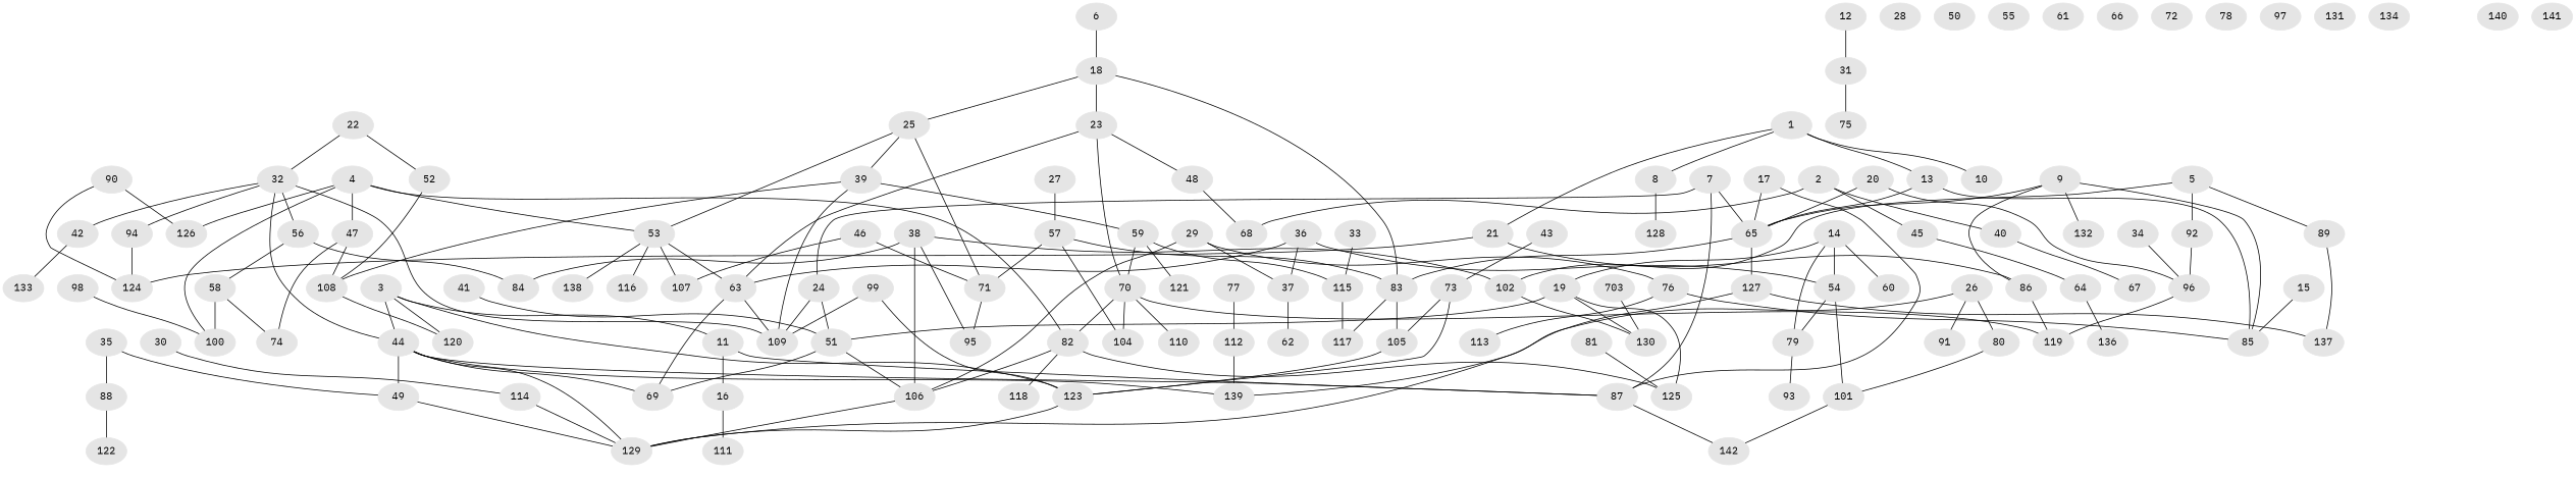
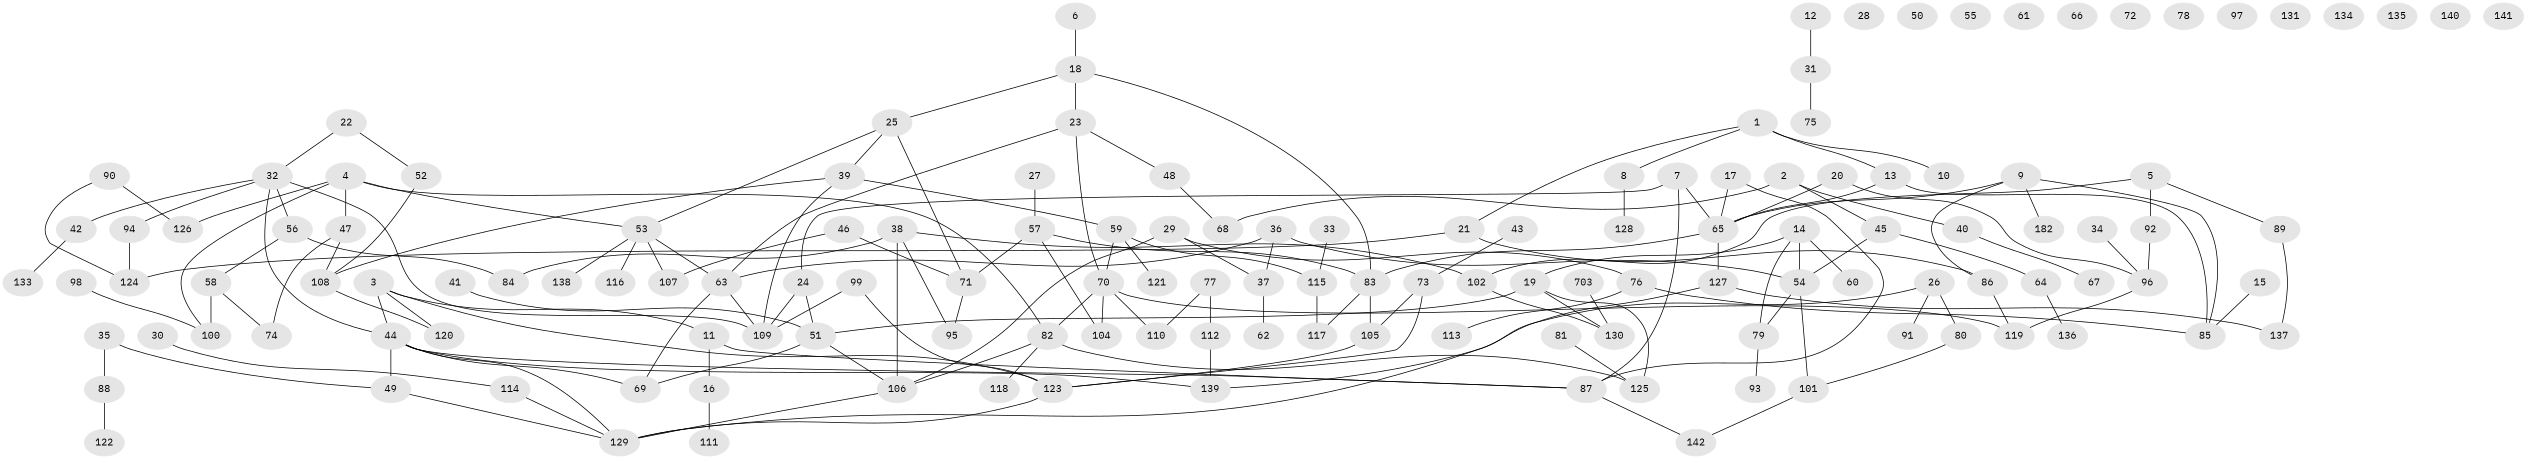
  graph {
    fontname="IBM Plex Mono"
    node [color=gray90 fontname="IBM Plex Mono" style=filled]
    edge [fontname="IBM Plex Mono"]
    1
    8
    10
    13
    21
    128
    65
    85
    86
    124
    2
    40
    45
    68
    67
    54
    64
    3
    11
    44
    120
    123
    87
    16
    139
    49
    69
    129
    4
    47
    53
    82
    100
    126
    108
    74
    63
    107
    116
    138
    125
    106
    118
    5
    89
    92
    102
    137
    96
    130
    6
    18
    23
    25
    83
    7
    24
    51
    109
    127
    142
    9
-   132
+   132 [label=182]
    119
    111
    12
    31
    75
    14
    19
    60
    79
    101
    93
    15
    17
    48
    70
    39
    71
    105
    117
    20
    22
    32
    52
    42
    56
    94
    104
    110
    59
    95
    26
    80
    91
    27
    57
    28
    29
    37
    76
    62
    113
    30
    114
    133
    84
    58
    33
    115
    34
    35
    88
    122
    36
    38
    121
    41
    43
    73
    136
    46
    50
    55
    61
    66
    72
    77
    112
    78
    81
    90
    97
    98
    99
    n137 [label=703]
    131
    134
+   135
    140
    141
    1 -- 8
    1 -- 10
    1 -- 13
    1 -- 21
    8 -- 128
    13 -- 65
    13 -- 85
    21 -- 86
    21 -- 124
    65 -- 83
    65 -- 127
    86 -- 119
    2 -- 40
    2 -- 45
    2 -- 68
    40 -- 67
+   45 -- 54
    45 -- 64
    54 -- 79
    54 -- 101
    64 -- 136
    3 -- 11
    3 -- 44
    3 -- 120
    3 -- 123
    11 -- 87
    11 -- 16
    44 -- 87
    44 -- 139
    44 -- 49
    44 -- 69
    44 -- 129
    123 -- 129
    87 -- 142
    16 -- 111
    49 -- 129
    4 -- 47
    4 -- 53
    4 -- 82
    4 -- 100
    4 -- 126
    47 -- 108
    47 -- 74
    53 -- 63
    53 -- 107
    53 -- 116
    53 -- 138
    82 -- 125
    82 -- 106
    82 -- 118
    108 -- 120
    63 -- 69
    63 -- 109
    106 -- 129
    5 -- 89
    5 -- 92
    5 -- 102
    89 -- 137
    92 -- 96
    102 -- 130
    96 -- 119
    6 -- 18
    18 -- 23
    18 -- 25
    18 -- 83
    23 -- 63
    23 -- 48
    23 -- 70
    25 -- 53
    25 -- 39
    25 -- 71
    83 -- 105
    83 -- 117
    7 -- 65
    7 -- 87
    7 -- 24
    24 -- 51
    24 -- 109
    51 -- 69
    51 -- 106
    127 -- 129
    127 -- 137
    9 -- 65
    9 -- 85
    9 -- 86
    9 -- 132
    12 -- 31
    31 -- 75
    14 -- 54
    14 -- 19
    14 -- 60
    14 -- 79
    19 -- 125
    19 -- 130
    19 -- 51
    79 -- 93
    101 -- 142
    15 -- 85
    17 -- 65
    17 -- 87
    48 -- 68
    70 -- 82
    70 -- 119
    70 -- 104
    70 -- 110
    39 -- 108
    39 -- 109
    39 -- 59
    71 -- 95
    105 -- 123
    20 -- 65
    20 -- 96
    22 -- 32
    22 -- 52
    32 -- 44
    32 -- 109
    32 -- 42
    32 -- 56
    32 -- 94
    52 -- 108
    42 -- 133
    56 -- 84
    56 -- 58
    94 -- 124
    59 -- 70
    59 -- 115
    59 -- 121
    26 -- 139
    26 -- 80
    26 -- 91
    80 -- 101
    27 -- 57
    57 -- 83
    57 -- 71
    57 -- 104
    29 -- 106
    29 -- 37
    29 -- 76
    37 -- 62
    76 -- 85
    76 -- 113
    30 -- 114
    114 -- 129
    58 -- 100
    58 -- 74
    33 -- 115
    115 -- 117
    34 -- 96
    35 -- 49
    35 -- 88
    88 -- 122
    36 -- 54
    36 -- 63
    36 -- 37
    38 -- 106
    38 -- 102
    38 -- 95
    38 -- 84
    41 -- 51
    43 -- 73
    73 -- 123
    73 -- 105
    46 -- 107
    46 -- 71
+   77 -- 110
    77 -- 112
    112 -- 139
    81 -- 125
    90 -- 124
    90 -- 126
    98 -- 100
    99 -- 123
    99 -- 109
    n137 -- 130
  }
